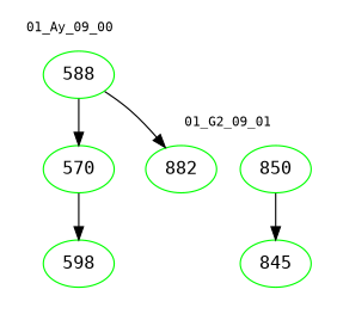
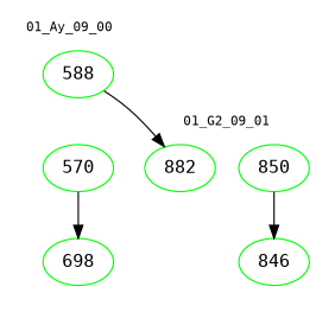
  digraph {
    fontname="DejaVu Sans Mono"
    node [color=green fontname="DejaVu Sans Mono"]
    edge [color=black fontname="DejaVu Sans Mono"]
    n1 [label=588]
    n2 [label=570]
-   n3 [label=598]
+   n3 [label=698]
    n4 [label=850]
-   n5 [label=845]
+   n5 [label=846]
    n6 [label=882]
    subgraph cluster_1 {
      color=white
      fontsize=10
      label="01_Ay_09_00"
      n1
      n2
      n3
    }
    subgraph cluster_2 {
      color=white
      fontsize=10
      label="01_G2_09_01"
      n4
      n5
      n6
    }
-   n1 -> n2
    n1 -> n6
    n2 -> n3
    n4 -> n5
  }
